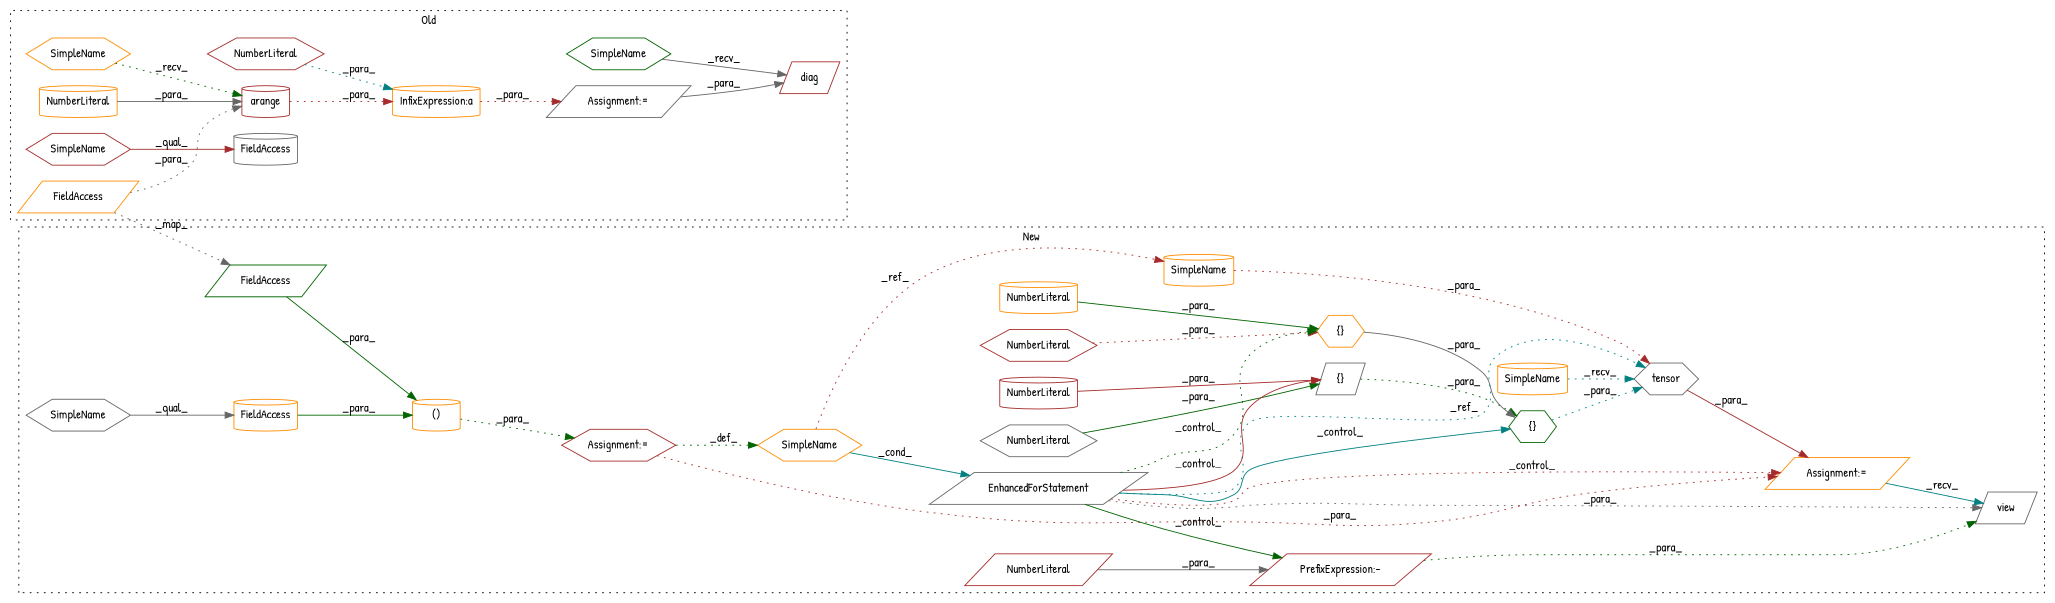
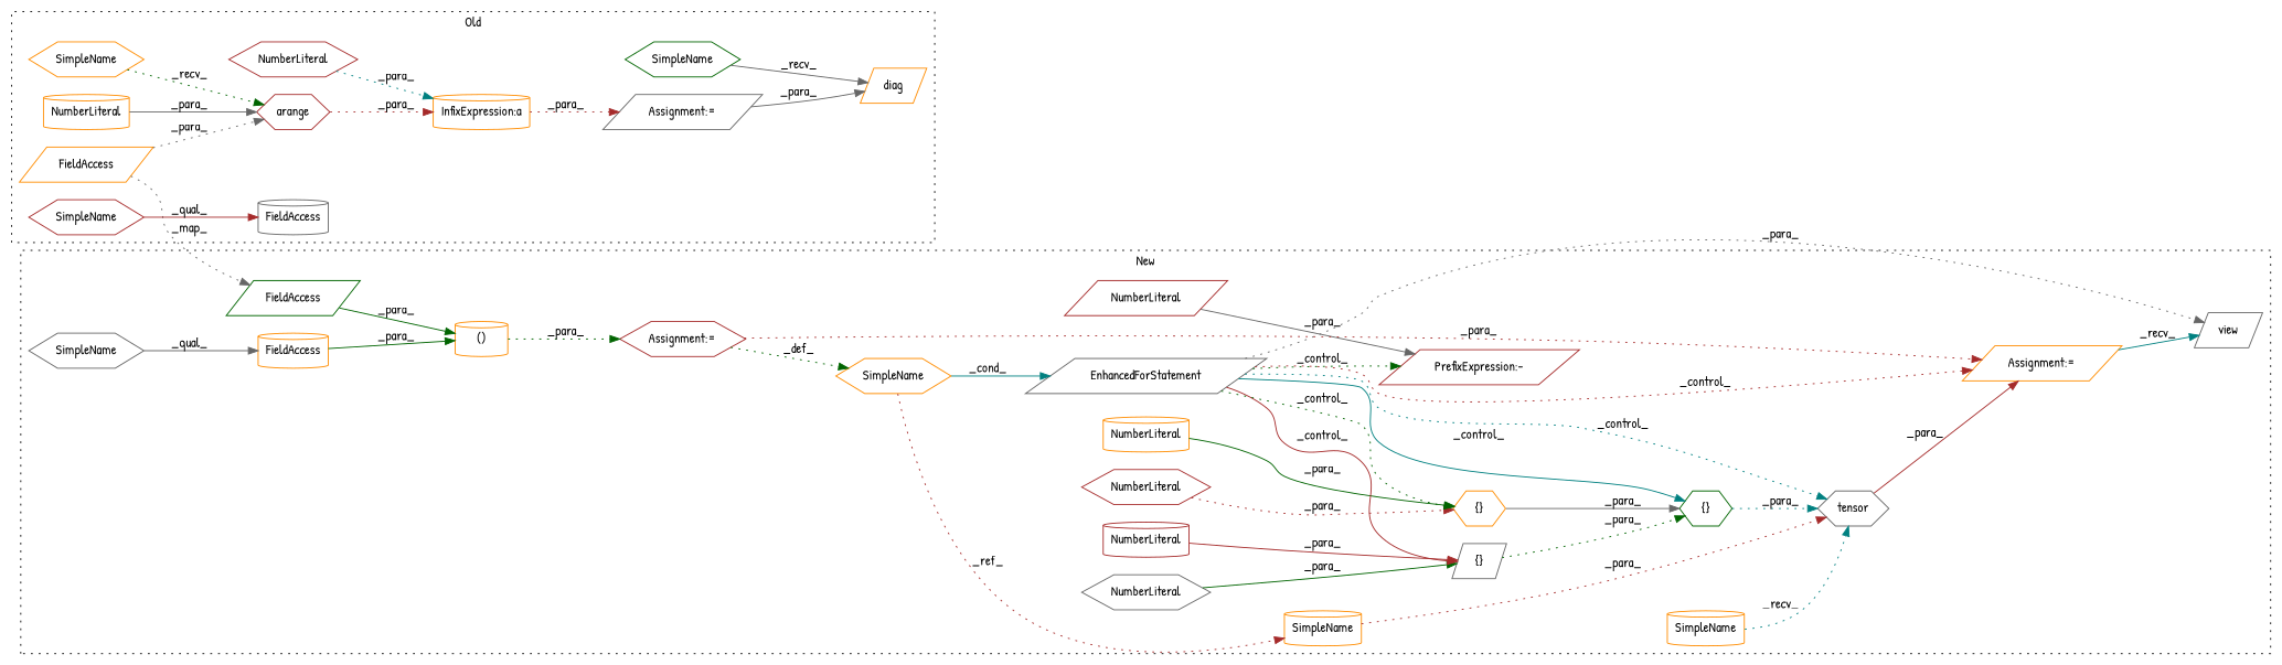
  digraph {
    fontname="Patrick Hand"
    rankdir=LR
    node [a=34 color=darkorange fontname="Patrick Hand" l=1 s=2139 shape=hexagon]
    edge [color=brown fontname="Patrick Hand" style=dotted]
-   n1 [a=32 color=brown l="7,1" label=arange s="2184,2211" shape=cylinder]
+   n1 [a=32 color=brown l="7,1" label=arange s="2184,2211"]
    n2 [label=NumberLiteral s=2191 shape=cylinder]
-   n3 [a=32 color=brown l="5,1" label=diag s="2232,2245" shape=parallelogram]
+   n3 [a=32 l="5,1" label=diag s="2232,2245" shape=parallelogram]
    n4 [a=27 l=3 label="InfixExpression:a" s=2175 shape=cylinder]
    n5 [color=brown label=NumberLiteral s=2174]
    n6 [a=22 color=gray40 l=11 label=FieldAccess shape=cylinder]
    n7 [a=7 color=gray40 label="Assignment:=" s=2172 shape=parallelogram]
    n8 [a=22 l=11 label=FieldAccess s=2193 shape=parallelogram]
    n9 [a=42 color=darkgreen l=5 label=SimpleName s=2226]
    n10 [a=42 color=brown l=5 label=SimpleName]
    n11 [a=42 l=5 label=SimpleName s=2178]
    n12 [a=32 color=gray40 l="5,1" label=view s="2459,2466" shape=parallelogram]
    n13 [a=42 l=5 label=SimpleName s=2251]
    n14 [a=38 color=brown label="PrefixExpression:-" s=2464 shape=parallelogram]
    n15 [color=brown label=NumberLiteral s=2465 shape=parallelogram]
    n16 [a=106 l=36 label="()" s=2264 shape=cylinder]
    n17 [a=4 color=gray40 l="1,1" label="{}" s="2415,2419" shape=parallelogram]
    n18 [color=gray40 label=NumberLiteral s=2416]
    n19 [a=4 color=darkgreen l="1,1" label="{}" s="2408,2420"]
    n20 [color=brown label=NumberLiteral s=2418 shape=cylinder]
    n21 [a=4 l="1,1" label="{}" s="2409,2413"]
    n22 [label=NumberLiteral s=2410 shape=cylinder]
    n23 [color=brown label=NumberLiteral s=2412]
    n24 [a=70 color=gray40 l="53,3" label=EnhancedForStatement s="2194,2300" shape=parallelogram]
    n25 [a=32 color=gray40 l="7,1" label=tensor s="2390,2434"]
    n26 [a=22 l=12 label=FieldAccess s=2288 shape=cylinder]
    n27 [a=7 label="Assignment:=" s=2383 shape=parallelogram]
    n28 [a=7 color=brown l="53,3" label="Assignment:=" s="2194,2300"]
    n29 [a=22 color=darkgreen l=11 label=FieldAccess s=2264 shape=parallelogram]
    n30 [a=42 l=5 label=SimpleName s=2422 shape=cylinder]
    n31 [a=42 l=5 label=SimpleName s=2384 shape=cylinder]
    n32 [a=42 color=gray40 l=5 label=SimpleName s=2288]
    subgraph cluster_1 {
      label=Old
      style=dotted
      n1
      n2
      n3
      n4
      n5
      n6
      n7
      n8
      n9
      n10
      n11
    }
    subgraph cluster_2 {
      label=New
      style=dotted
      n12
      n13
      n14
      n15
      n16
      n17
      n18
      n19
      n20
      n21
      n22
      n23
      n24
      n25
      n26
      n27
      n28
      n29
      n30
      n31
      n32
    }
    n1 -> n4 [label=_para_]
    n2 -> n1 [color=gray40 label=_para_ style=solid]
    n4 -> n7 [label=_para_]
    n5 -> n4 [color=teal label=_para_]
    n7 -> n3 [color=gray40 label=_para_ style=solid]
    n8 -> n1 [color=gray40 label=_para_]
    n8 -> n29 [color=gray40 label=_map_]
    n9 -> n3 [color=gray40 label=_recv_ style=solid]
    n10 -> n6 [label=_qual_ style=solid]
    n11 -> n1 [color=darkgreen label=_recv_]
    n13 -> n24 [color=teal label=_cond_ style=solid]
    n13 -> n30 [label=_ref_]
-   n14 -> n12 [color=darkgreen label=_para_]
    n15 -> n14 [color=gray40 label=_para_ style=solid]
    n16 -> n28 [color=darkgreen label=_para_]
    n17 -> n19 [color=darkgreen label=_para_]
    n18 -> n17 [color=darkgreen label=_para_ style=solid]
    n19 -> n25 [color=teal label=_para_]
    n20 -> n17 [label=_para_ style=solid]
    n21 -> n19 [color=gray40 label=_para_ style=solid]
    n22 -> n21 [color=darkgreen label=_para_ style=solid]
    n23 -> n21 [label=_para_]
    n24 -> n12 [color=gray40 label=_para_]
-   n24 -> n14 [color=darkgreen label=_control_ style=solid]
+   n24 -> n14 [color=darkgreen label=_control_]
    n24 -> n17 [label=_control_ style=solid]
    n24 -> n19 [color=teal label=_control_ style=solid]
    n24 -> n21 [color=darkgreen label=_control_]
-   n24 -> n25 [color=teal label=_ref_]
+   n24 -> n25 [color=teal label=_control_]
    n24 -> n27 [label=_control_]
    n25 -> n27 [label=_para_ style=solid]
    n26 -> n16 [color=darkgreen label=_para_ style=solid]
    n27 -> n12 [color=teal label=_recv_ style=solid]
    n28 -> n13 [color=darkgreen label=_def_]
    n28 -> n27 [label=_para_]
    n29 -> n16 [color=darkgreen label=_para_ style=solid]
    n30 -> n25 [label=_para_]
    n31 -> n25 [color=teal label=_recv_]
    n32 -> n26 [color=gray40 label=_qual_ style=solid]
  }
